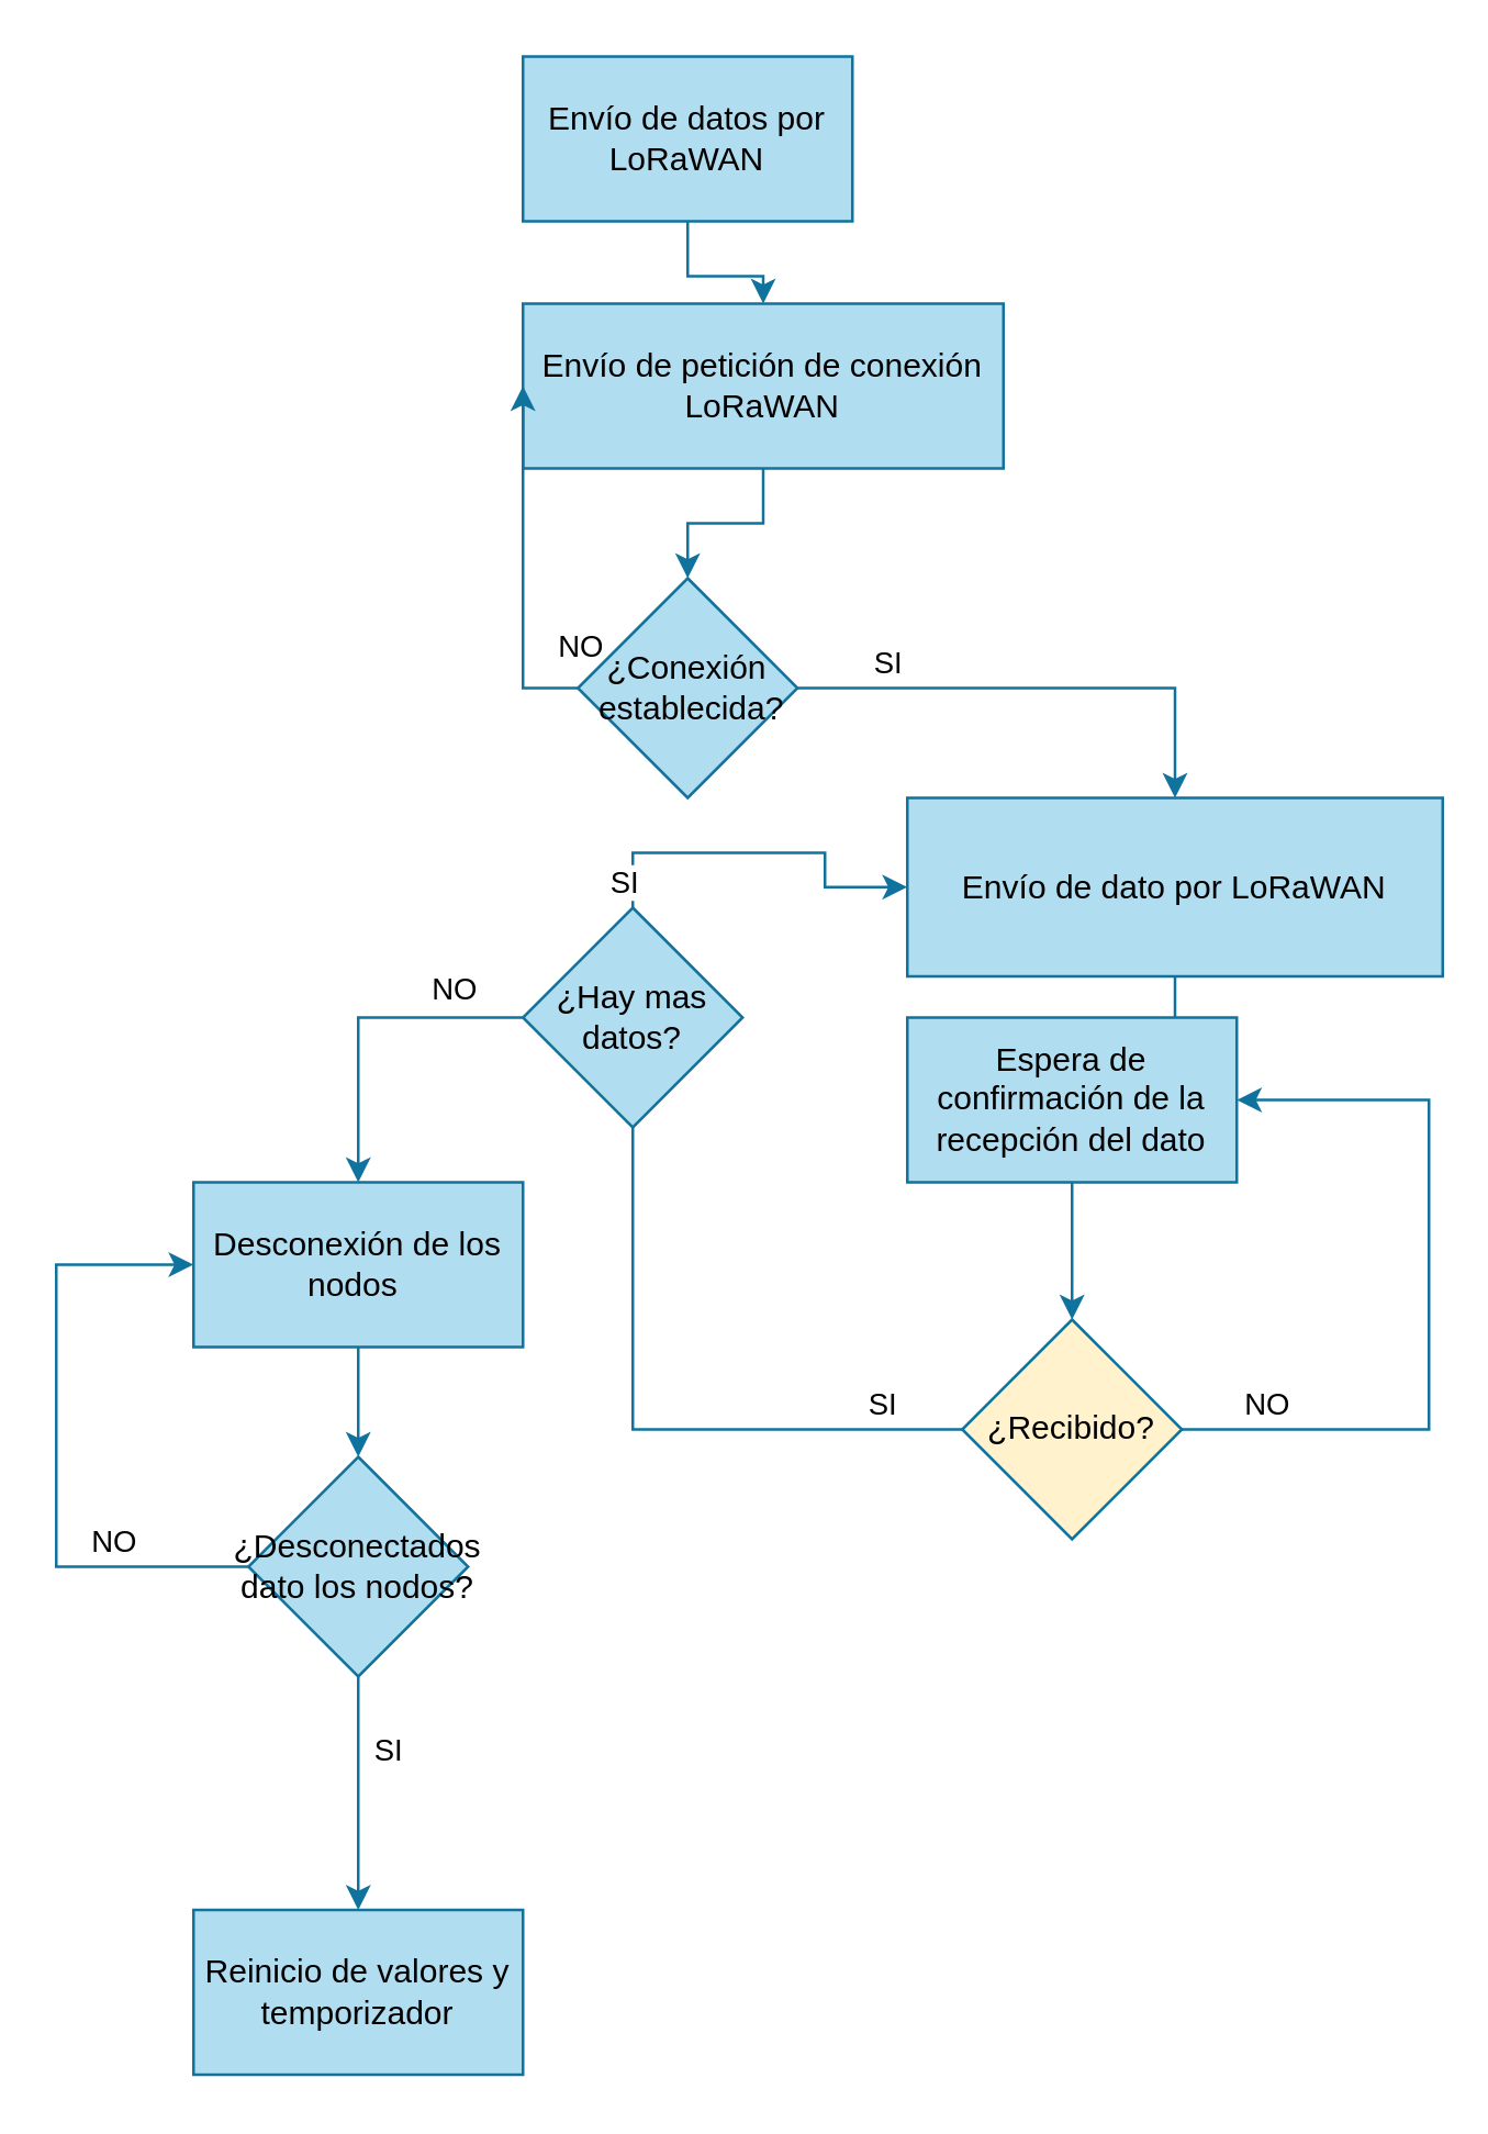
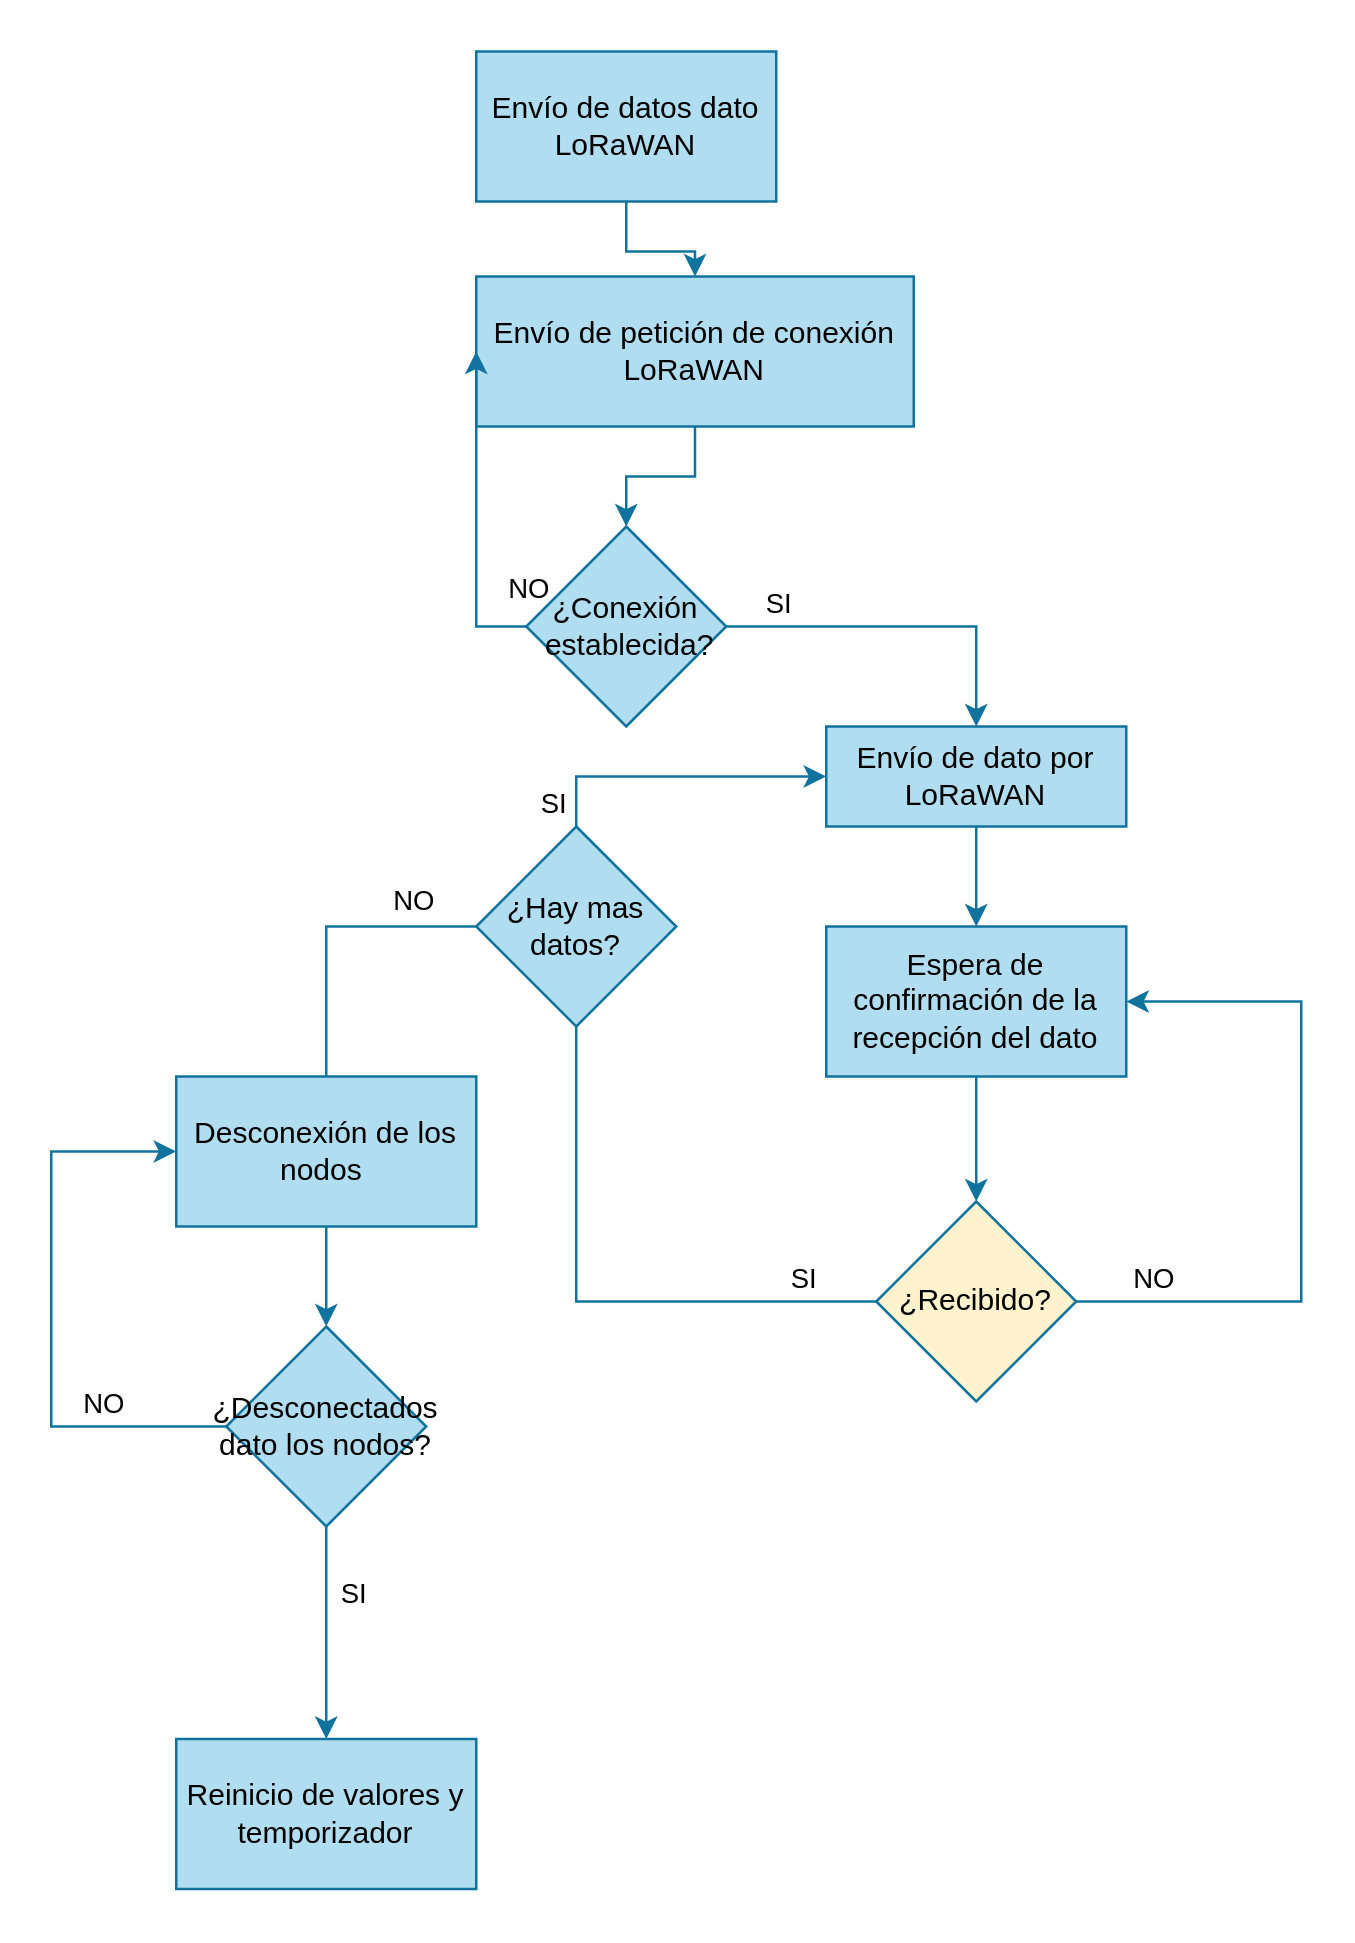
  <mxCell id="0" />
  <mxCell id="1" parent="0" />
  <mxCell id="2" style="edgeStyle=orthogonalEdgeStyle;rounded=0;orthogonalLoop=1;jettySize=auto;html=1;exitX=0.5;exitY=1;exitDx=0;exitDy=0;entryX=0.5;entryY=0;entryDx=0;entryDy=0;fillColor=#b1ddf0;strokeColor=#10739e;" edge="1" parent="1" source="3" target="5"><mxGeometry relative="1" as="geometry" /></mxCell>
- <mxCell id="3" value="Envío de datos por LoRaWAN" style="rounded=0;whiteSpace=wrap;html=1;fillColor=#b1ddf0;strokeColor=#10739e;" vertex="1" parent="1"><mxGeometry x="190" y="20" width="120" height="60" as="geometry" /></mxCell>
+ <mxCell id="3" value="Envío de datos dato LoRaWAN" style="rounded=0;whiteSpace=wrap;html=1;fillColor=#b1ddf0;strokeColor=#10739e;" vertex="1" parent="1"><mxGeometry x="190" y="20" width="120" height="60" as="geometry" /></mxCell>
  <mxCell id="4" style="edgeStyle=orthogonalEdgeStyle;rounded=0;orthogonalLoop=1;jettySize=auto;html=1;exitX=0.5;exitY=1;exitDx=0;exitDy=0;entryX=0.5;entryY=0;entryDx=0;entryDy=0;fillColor=#b1ddf0;strokeColor=#10739e;" edge="1" parent="1" source="5" target="10"><mxGeometry relative="1" as="geometry" /></mxCell>
  <mxCell id="5" value="Envío de petición de conexión LoRaWAN" style="rounded=0;whiteSpace=wrap;html=1;fillColor=#b1ddf0;strokeColor=#10739e;" vertex="1" parent="1"><mxGeometry x="190" y="110" width="175" height="60" as="geometry" /></mxCell>
  <mxCell id="6" style="edgeStyle=orthogonalEdgeStyle;rounded=0;orthogonalLoop=1;jettySize=auto;html=1;exitX=0;exitY=0.5;exitDx=0;exitDy=0;entryX=0;entryY=0.5;entryDx=0;entryDy=0;fillColor=#b1ddf0;strokeColor=#10739e;" edge="1" parent="1" source="10" target="5"><mxGeometry relative="1" as="geometry" /></mxCell>
  <mxCell id="7" value="NO" style="edgeLabel;html=1;align=center;verticalAlign=middle;resizable=0;points=[];" vertex="1" connectable="0" parent="6"><mxGeometry x="-0.282" y="-1" relative="1" as="geometry"><mxPoint x="19" y="11" as="offset" /></mxGeometry></mxCell>
  <mxCell id="8" style="edgeStyle=orthogonalEdgeStyle;rounded=0;orthogonalLoop=1;jettySize=auto;html=1;exitX=1;exitY=0.5;exitDx=0;exitDy=0;entryX=0.5;entryY=0;entryDx=0;entryDy=0;fillColor=#b1ddf0;strokeColor=#10739e;" edge="1" parent="1" source="10" target="12"><mxGeometry relative="1" as="geometry" /></mxCell>
  <mxCell id="9" value="SI" style="edgeLabel;html=1;align=center;verticalAlign=middle;resizable=0;points=[];" vertex="1" connectable="0" parent="8"><mxGeometry x="-0.343" relative="1" as="geometry"><mxPoint x="-26" y="-10" as="offset" /></mxGeometry></mxCell>
  <mxCell id="10" value="¿Conexión &amp;nbsp;establecida?" style="rhombus;whiteSpace=wrap;html=1;fillColor=#b1ddf0;strokeColor=#10739e;" vertex="1" parent="1"><mxGeometry x="210" y="210" width="80" height="80" as="geometry" /></mxCell>
  <mxCell id="11" style="edgeStyle=orthogonalEdgeStyle;rounded=0;orthogonalLoop=1;jettySize=auto;html=1;exitX=0.5;exitY=1;exitDx=0;exitDy=0;entryX=0.5;entryY=0;entryDx=0;entryDy=0;fillColor=#b1ddf0;strokeColor=#10739e;" edge="1" parent="1" source="12" target="14"><mxGeometry relative="1" as="geometry" /></mxCell>
- <mxCell id="12" value="Envío de dato por LoRaWAN" style="rounded=0;whiteSpace=wrap;html=1;fillColor=#b1ddf0;strokeColor=#10739e;" vertex="1" parent="1"><mxGeometry x="330" y="290" width="195" height="65" as="geometry" /></mxCell>
+ <mxCell id="12" value="Envío de dato por LoRaWAN" style="rounded=0;whiteSpace=wrap;html=1;fillColor=#b1ddf0;strokeColor=#10739e;" vertex="1" parent="1"><mxGeometry x="330" y="290" width="120" height="40" as="geometry" /></mxCell>
  <mxCell id="13" style="edgeStyle=orthogonalEdgeStyle;rounded=0;orthogonalLoop=1;jettySize=auto;html=1;exitX=0.5;exitY=1;exitDx=0;exitDy=0;entryX=0.5;entryY=0;entryDx=0;entryDy=0;fillColor=#b1ddf0;strokeColor=#10739e;" edge="1" parent="1" source="14" target="19"><mxGeometry relative="1" as="geometry" /></mxCell>
  <mxCell id="14" value="Espera de confirmación de la recepción del dato" style="rounded=0;whiteSpace=wrap;html=1;fillColor=#b1ddf0;strokeColor=#10739e;" vertex="1" parent="1"><mxGeometry x="330" y="370" width="120" height="60" as="geometry" /></mxCell>
  <mxCell id="15" style="edgeStyle=orthogonalEdgeStyle;rounded=0;orthogonalLoop=1;jettySize=auto;html=1;exitX=0;exitY=0.5;exitDx=0;exitDy=0;entryX=0.5;entryY=1;entryDx=0;entryDy=0;fillColor=#b1ddf0;strokeColor=#10739e;endArrow=none;" edge="1" parent="1" source="19" target="24"><mxGeometry relative="1" as="geometry" /></mxCell>
  <mxCell id="16" value="SI" style="edgeLabel;html=1;align=center;verticalAlign=middle;resizable=0;points=[];" vertex="1" connectable="0" parent="15"><mxGeometry x="-0.817" y="-2" relative="1" as="geometry"><mxPoint x="-9" y="-8" as="offset" /></mxGeometry></mxCell>
  <mxCell id="17" style="edgeStyle=orthogonalEdgeStyle;rounded=0;orthogonalLoop=1;jettySize=auto;html=1;exitX=1;exitY=0.5;exitDx=0;exitDy=0;entryX=1;entryY=0.5;entryDx=0;entryDy=0;fillColor=#b1ddf0;strokeColor=#10739e;" edge="1" parent="1" source="19" target="14"><mxGeometry relative="1" as="geometry"><Array as="points"><mxPoint x="520" y="520" /><mxPoint x="520" y="400" /></Array></mxGeometry></mxCell>
  <mxCell id="18" value="NO" style="edgeLabel;html=1;align=center;verticalAlign=middle;resizable=0;points=[];" vertex="1" connectable="0" parent="17"><mxGeometry x="-0.786" relative="1" as="geometry"><mxPoint y="-10" as="offset" /></mxGeometry></mxCell>
  <mxCell id="19" value="¿Recibido?" style="rhombus;whiteSpace=wrap;html=1;fillColor=#fff2cc;strokeColor=#10739e;" vertex="1" parent="1"><mxGeometry x="350" y="480" width="80" height="80" as="geometry" /></mxCell>
  <mxCell id="20" style="edgeStyle=orthogonalEdgeStyle;rounded=0;orthogonalLoop=1;jettySize=auto;html=1;exitX=0.5;exitY=0;exitDx=0;exitDy=0;entryX=0;entryY=0.5;entryDx=0;entryDy=0;fillColor=#b1ddf0;strokeColor=#10739e;" edge="1" parent="1" source="24" target="12"><mxGeometry relative="1" as="geometry" /></mxCell>
  <mxCell id="21" value="SI" style="edgeLabel;html=1;align=center;verticalAlign=middle;resizable=0;points=[];" vertex="1" connectable="0" parent="20"><mxGeometry x="-0.017" y="2" relative="1" as="geometry"><mxPoint x="-49" y="12" as="offset" /></mxGeometry></mxCell>
- <mxCell id="22" style="edgeStyle=orthogonalEdgeStyle;rounded=0;orthogonalLoop=1;jettySize=auto;html=1;exitX=0;exitY=0.5;exitDx=0;exitDy=0;entryX=0.5;entryY=0;entryDx=0;entryDy=0;fillColor=#b1ddf0;strokeColor=#10739e;" edge="1" parent="1" source="24" target="26"><mxGeometry relative="1" as="geometry" /></mxCell>
+ <mxCell id="22" style="edgeStyle=orthogonalEdgeStyle;rounded=0;orthogonalLoop=1;jettySize=auto;html=1;exitX=0;exitY=0.5;exitDx=0;exitDy=0;entryX=0.5;entryY=0;entryDx=0;entryDy=0;fillColor=#b1ddf0;strokeColor=#10739e;endArrow=none;" edge="1" parent="1" source="24" target="26"><mxGeometry relative="1" as="geometry" /></mxCell>
  <mxCell id="23" value="NO" style="edgeLabel;html=1;align=center;verticalAlign=middle;resizable=0;points=[];" vertex="1" connectable="0" parent="22"><mxGeometry x="-0.483" relative="1" as="geometry"><mxPoint x="5" y="-11" as="offset" /></mxGeometry></mxCell>
  <mxCell id="24" value="¿Hay mas datos?" style="rhombus;whiteSpace=wrap;html=1;fillColor=#b1ddf0;strokeColor=#10739e;" vertex="1" parent="1"><mxGeometry x="190" y="330" width="80" height="80" as="geometry" /></mxCell>
  <mxCell id="25" style="edgeStyle=orthogonalEdgeStyle;rounded=0;orthogonalLoop=1;jettySize=auto;html=1;exitX=0.5;exitY=1;exitDx=0;exitDy=0;entryX=0.5;entryY=0;entryDx=0;entryDy=0;fillColor=#b1ddf0;strokeColor=#10739e;" edge="1" parent="1" source="26" target="31"><mxGeometry relative="1" as="geometry" /></mxCell>
  <mxCell id="26" value="Desconexión de los nodos&amp;nbsp;" style="rounded=0;whiteSpace=wrap;html=1;fillColor=#b1ddf0;strokeColor=#10739e;" vertex="1" parent="1"><mxGeometry x="70" y="430" width="120" height="60" as="geometry" /></mxCell>
  <mxCell id="27" style="edgeStyle=orthogonalEdgeStyle;rounded=0;orthogonalLoop=1;jettySize=auto;html=1;exitX=0.5;exitY=1;exitDx=0;exitDy=0;entryX=0.5;entryY=0;entryDx=0;entryDy=0;fillColor=#b1ddf0;strokeColor=#10739e;" edge="1" parent="1" source="31" target="32"><mxGeometry relative="1" as="geometry" /></mxCell>
  <mxCell id="28" value="SI" style="edgeLabel;html=1;align=center;verticalAlign=middle;resizable=0;points=[];" vertex="1" connectable="0" parent="27"><mxGeometry x="-0.4" y="2" relative="1" as="geometry"><mxPoint x="8" as="offset" /></mxGeometry></mxCell>
  <mxCell id="29" style="edgeStyle=orthogonalEdgeStyle;rounded=0;orthogonalLoop=1;jettySize=auto;html=1;exitX=0;exitY=0.5;exitDx=0;exitDy=0;entryX=0;entryY=0.5;entryDx=0;entryDy=0;fillColor=#b1ddf0;strokeColor=#10739e;" edge="1" parent="1" source="31" target="26"><mxGeometry relative="1" as="geometry"><Array as="points"><mxPoint x="20" y="570" /><mxPoint x="20" y="460" /></Array></mxGeometry></mxCell>
  <mxCell id="30" value="NO" style="edgeLabel;html=1;align=center;verticalAlign=middle;resizable=0;points=[];" vertex="1" connectable="0" parent="29"><mxGeometry x="-0.504" y="-3" relative="1" as="geometry"><mxPoint x="7" y="-7" as="offset" /></mxGeometry></mxCell>
  <mxCell id="31" value="¿Desconectados&lt;br&gt;dato los nodos?" style="rhombus;whiteSpace=wrap;html=1;fillColor=#b1ddf0;strokeColor=#10739e;" vertex="1" parent="1"><mxGeometry x="90" y="530" width="80" height="80" as="geometry" /></mxCell>
  <mxCell id="32" value="Reinicio de valores y temporizador" style="rounded=0;whiteSpace=wrap;html=1;fillColor=#b1ddf0;strokeColor=#10739e;" vertex="1" parent="1"><mxGeometry x="70" y="695" width="120" height="60" as="geometry" /></mxCell>
